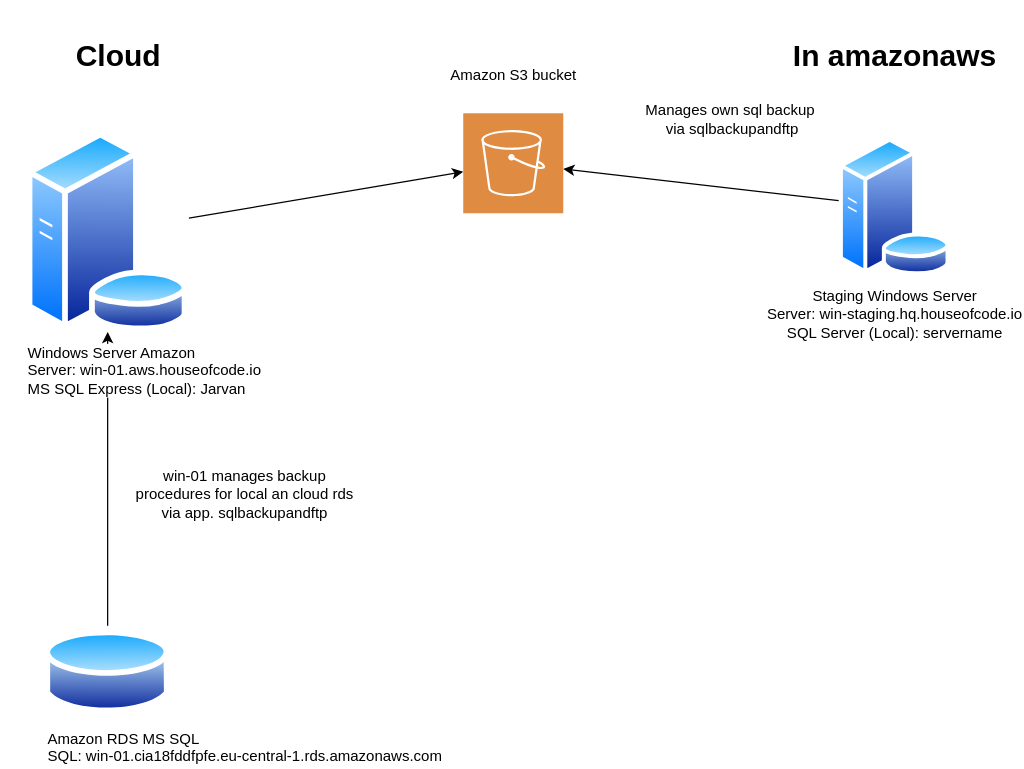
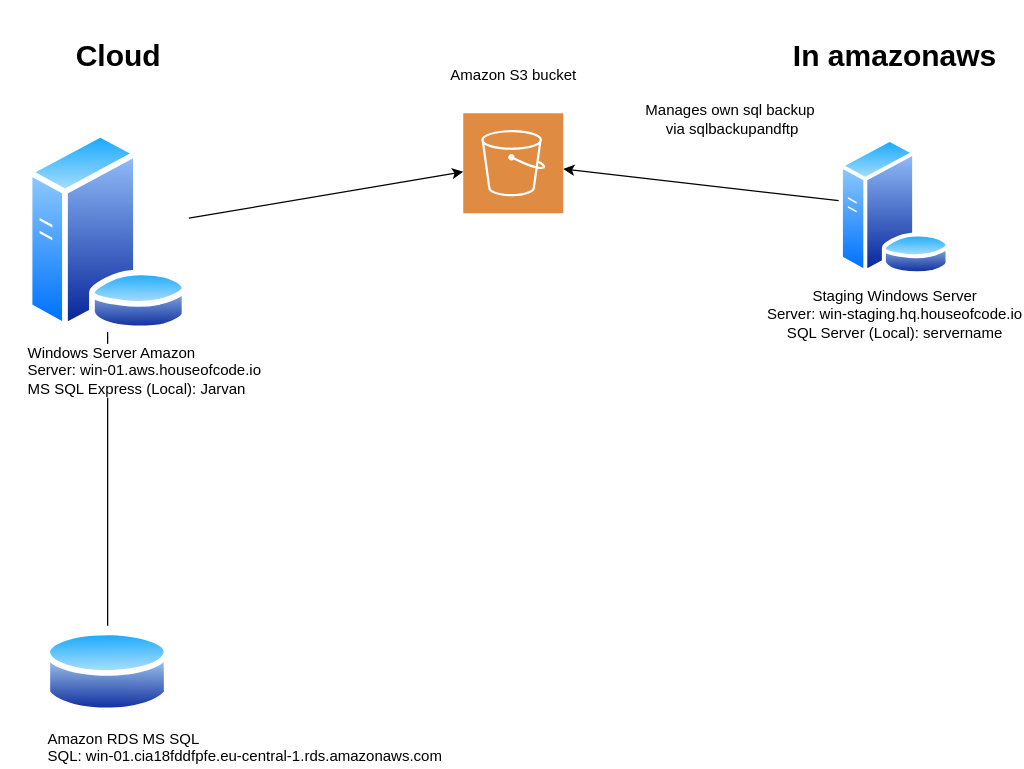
  <mxCell id="0" />
  <mxCell id="1" parent="0" />
- <mxCell id="2" value="" style="edgeStyle=orthogonalEdgeStyle;rounded=0;orthogonalLoop=1;jettySize=auto;html=1;" edge="1" parent="1" source="3" target="4"><mxGeometry relative="1" as="geometry"><mxPoint x="70" y="330" as="targetPoint" /></mxGeometry></mxCell>
+ <mxCell id="2" value="" style="edgeStyle=orthogonalEdgeStyle;rounded=0;orthogonalLoop=1;jettySize=auto;html=1;endArrow=none;" edge="1" parent="1" source="3" target="4"><mxGeometry relative="1" as="geometry"><mxPoint x="70" y="330" as="targetPoint" /></mxGeometry></mxCell>
  <mxCell id="3" value="Amazon RDS MS SQL&lt;br&gt;SQL:&amp;nbsp;win-01.cia18fddfpfe.eu-central-1.rds.amazonaws.com" style="aspect=fixed;perimeter=ellipsePerimeter;html=1;align=left;shadow=0;dashed=0;spacingTop=3;image;image=img/lib/active_directory/database.svg;" vertex="1" parent="1"><mxGeometry x="35.6" y="500" width="100" height="74" as="geometry" /></mxCell>
  <mxCell id="4" value="Windows Server Amazon&lt;br&gt;Server: win-01.aws.houseofcode.io&lt;br&gt;MS SQL Express (Local): Jarvan" style="aspect=fixed;perimeter=ellipsePerimeter;html=1;align=left;shadow=0;dashed=0;spacingTop=3;image;image=img/lib/active_directory/database_server.svg;" vertex="1" parent="1"><mxGeometry x="20" y="105" width="131.2" height="160" as="geometry" /></mxCell>
  <mxCell id="5" value="Staging Windows Server&lt;br&gt;Server: win-staging.hq.houseofcode.io&lt;br&gt;SQL Server (Local): servername" style="aspect=fixed;perimeter=ellipsePerimeter;html=1;align=center;shadow=0;dashed=0;spacingTop=3;image;image=img/lib/active_directory/database_server.svg;" vertex="1" parent="1"><mxGeometry x="670.1" y="110" width="90.2" height="110" as="geometry" /></mxCell>
  <mxCell id="6" value="&lt;h1&gt;In amazonaws&lt;/h1&gt;" style="text;html=1;align=center;verticalAlign=middle;resizable=0;points=[];autosize=1;" vertex="1" parent="1"><mxGeometry x="660.2" y="20" width="110" height="50" as="geometry" /></mxCell>
  <mxCell id="7" value="&lt;h1&gt;Cloud&lt;/h1&gt;" style="text;html=1;align=center;verticalAlign=middle;resizable=0;points=[];autosize=1;" vertex="1" parent="1"><mxGeometry x="54.4" y="20" width="80" height="50" as="geometry" /></mxCell>
  <mxCell id="8" value="" style="pointerEvents=1;shadow=0;dashed=0;html=1;strokeColor=none;fillColor=#DF8C42;labelPosition=center;verticalLabelPosition=bottom;verticalAlign=top;align=center;outlineConnect=0;shape=mxgraph.veeam2.aws_s3;" vertex="1" parent="1"><mxGeometry x="370" y="90" width="80" height="80" as="geometry" /></mxCell>
  <mxCell id="9" value="" style="endArrow=classic;html=1;" edge="1" parent="1" source="4" target="8"><mxGeometry width="50" height="50" relative="1" as="geometry"><mxPoint x="380" y="390" as="sourcePoint" /><mxPoint x="430" y="340" as="targetPoint" /></mxGeometry></mxCell>
  <mxCell id="10" value="" style="endArrow=classic;html=1;" edge="1" parent="1" source="5" target="8"><mxGeometry width="50" height="50" relative="1" as="geometry"><mxPoint x="380" y="390" as="sourcePoint" /><mxPoint x="430" y="340" as="targetPoint" /></mxGeometry></mxCell>
- <mxCell id="11" value="win-01 manages backup&lt;br&gt;procedures for local an cloud rds&lt;br&gt;via app.&amp;nbsp;sqlbackupandftp" style="text;html=1;align=center;verticalAlign=middle;resizable=0;points=[];autosize=1;" vertex="1" parent="1"><mxGeometry x="100" y="370" width="190" height="50" as="geometry" /></mxCell>
  <mxCell id="12" value="Manages own sql backup&amp;nbsp;&lt;br&gt;via&amp;nbsp;sqlbackupandftp" style="text;html=1;align=center;verticalAlign=middle;resizable=0;points=[];autosize=1;" vertex="1" parent="1"><mxGeometry x="510.2" y="80" width="150" height="30" as="geometry" /></mxCell>
  <mxCell id="13" value="Amazon S3 bucket" style="text;html=1;align=center;verticalAlign=middle;resizable=0;points=[];autosize=1;" vertex="1" parent="1"><mxGeometry x="350" y="50" width="120" height="20" as="geometry" /></mxCell>
